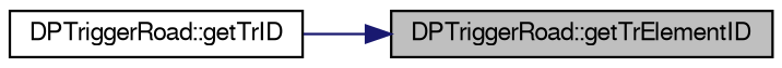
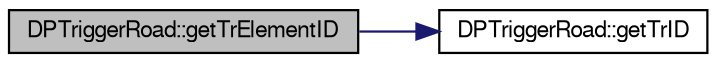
  digraph {
    rankdir=LR
    node [color=black fontname=FreeSans fontsize=10 shape=record]
    n1 [fillcolor=grey75 fontcolor=black height=0.2 label="DPTriggerRoad::getTrElementID" style=filled width=0.4]
    n2 [height=0.2 label="DPTriggerRoad::getTrID" width=0.4]
-   n2 -> n1 [color=midnightblue fontname=FreeSans fontsize=10 labelfontname=FreeSans labelfontsize=10 style=solid]
+   n1 -> n2 [color=midnightblue fontname=FreeSans fontsize=10 labelfontname=FreeSans labelfontsize=10 style=solid]
  }
